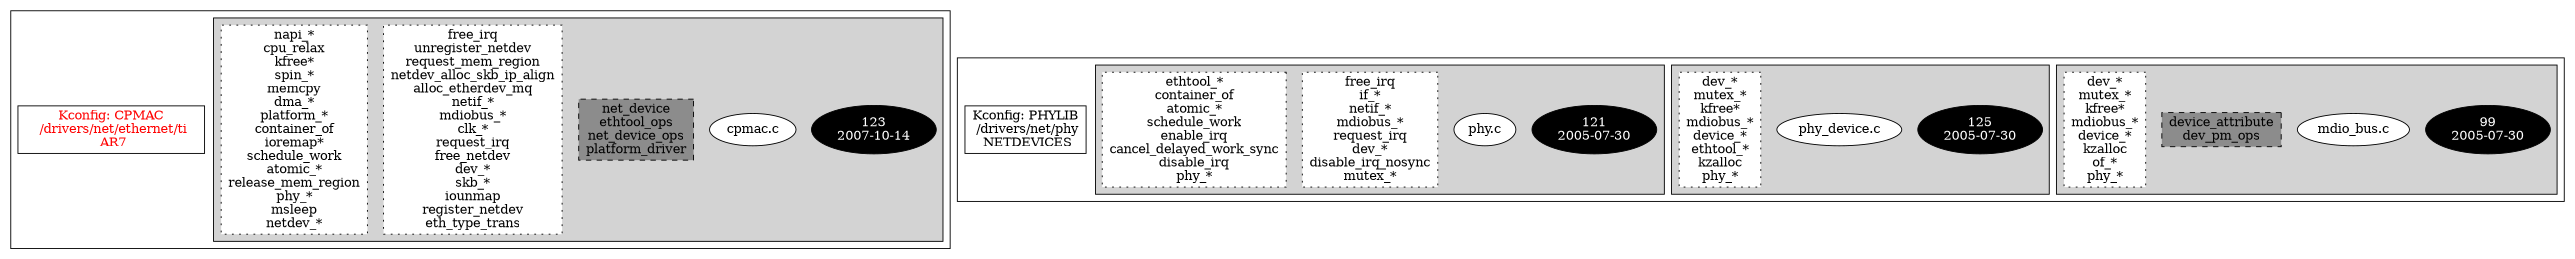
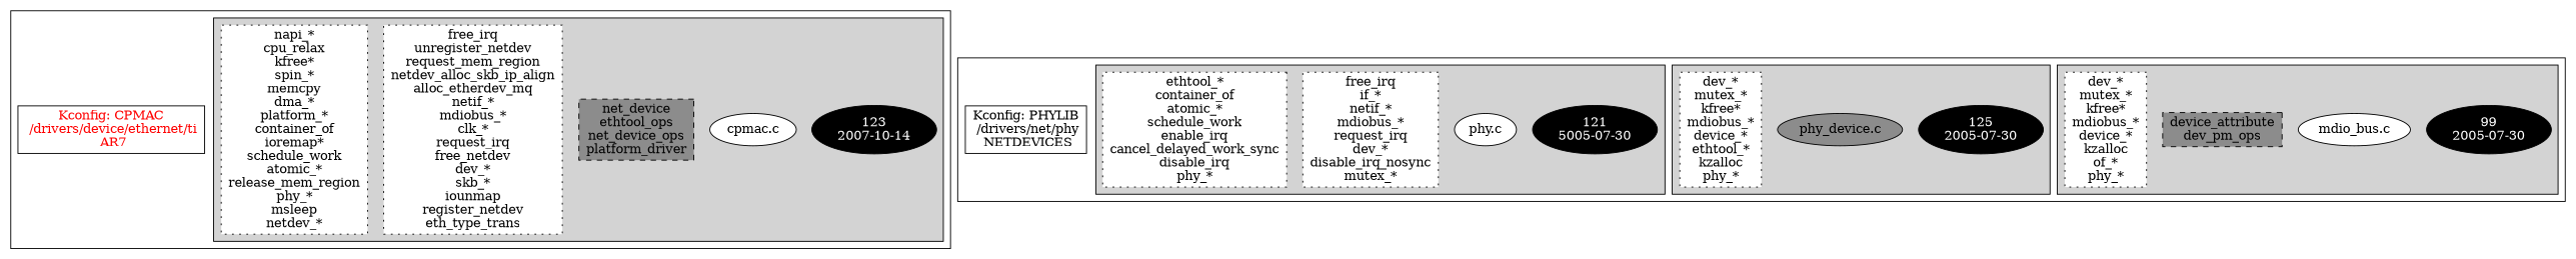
  digraph {
    ranksep=2
    splines=ortho
    node [fillcolor=white fontcolor=black style=filled shape=box]
    n1 [fillcolor=black fontcolor=white label="123\n2007-10-14" shape=""]
    n2 [label="cpmac.c\n" shape=""]
    n3 [fillcolor=grey55 label="net_device\nethtool_ops\nnet_device_ops\nplatform_driver\n" style="filled,dashed"]
    n4 [label="free_irq\nunregister_netdev\nrequest_mem_region\nnetdev_alloc_skb_ip_align\nalloc_etherdev_mq\nnetif_*\nmdiobus_*\nclk_*\nrequest_irq\nfree_netdev\ndev_*\nskb_*\niounmap\nregister_netdev\neth_type_trans\n" style="filled,dotted"]
    n5 [label="napi_*\ncpu_relax\nkfree*\nspin_*\nmemcpy\ndma_*\nplatform_*\ncontainer_of\nioremap*\nschedule_work\natomic_*\nrelease_mem_region\nphy_*\nmsleep\nnetdev_*\n" style="filled,dotted"]
-   n6 [fontcolor=red label="Kconfig: CPMAC\n /drivers/net/ethernet/ti\n  AR7 " fillcolor="" style=""]
+   n6 [fontcolor=red label="Kconfig: CPMAC\n /drivers/device/ethernet/ti\n  AR7 " fillcolor="" style=""]
    n7 [fillcolor=black fontcolor=white label="99\n2005-07-30" shape=""]
    n8 [label="mdio_bus.c\n" shape=""]
    n9 [fillcolor=grey55 label="device_attribute\ndev_pm_ops\n" style="filled,dashed"]
    n10 [label="dev_*\nmutex_*\nkfree*\nmdiobus_*\ndevice_*\nkzalloc\nof_*\nphy_*\n" style="filled,dotted"]
    n11 [fillcolor=black fontcolor=white label="125\n2005-07-30" shape=""]
-   n12 [label="phy_device.c\n" shape=""]
+   n12 [fillcolor=grey55 label="phy_device.c\n" shape=""]
    n13 [label="dev_*\nmutex_*\nkfree*\nmdiobus_*\ndevice_*\nethtool_*\nkzalloc\nphy_*\n" style="filled,dotted"]
-   n14 [fillcolor=black fontcolor=white label="121\n2005-07-30" shape=""]
+   n14 [fillcolor=black fontcolor=white label="121\n5005-07-30" shape=""]
    n15 [label="phy.c\n" shape=""]
    n16 [label="free_irq\nif_*\nnetif_*\nmdiobus_*\nrequest_irq\ndev_*\ndisable_irq_nosync\nmutex_*\n" style="filled,dotted"]
    n17 [label="ethtool_*\ncontainer_of\natomic_*\nschedule_work\nenable_irq\ncancel_delayed_work_sync\ndisable_irq\nphy_*\n" style="filled,dotted"]
    n18 [label="Kconfig: PHYLIB\n /drivers/net/phy\n  NETDEVICES " fillcolor="" fontcolor="" style=""]
    subgraph cluster_1 {
      n6
      subgraph cluster_2 {
        style=filled
        n1
        n2
        n3
        n4
        n5
      }
    }
    subgraph cluster_3 {
      n18
      subgraph cluster_4 {
        style=filled
        n7
        n8
        n9
        n10
      }
      subgraph cluster_5 {
        style=filled
        n11
        n12
        n13
      }
      subgraph cluster_6 {
        style=filled
        n14
        n15
        n16
        n17
      }
    }
  }
